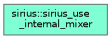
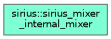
  digraph {
    rankdir=LR
-   n1 [color=gray40 fillcolor=aquamarine fontname=Helvetica fontsize=10 height=0.2 label="sirius::sirius_use\l_internal_mixer" shape=record style=filled width=0.4]
+   n1 [color=gray40 fillcolor=aquamarine fontname=Helvetica fontsize=10 height=0.2 label="sirius::sirius_mixer\l_internal_mixer" shape=record style=filled width=0.4]
  }
